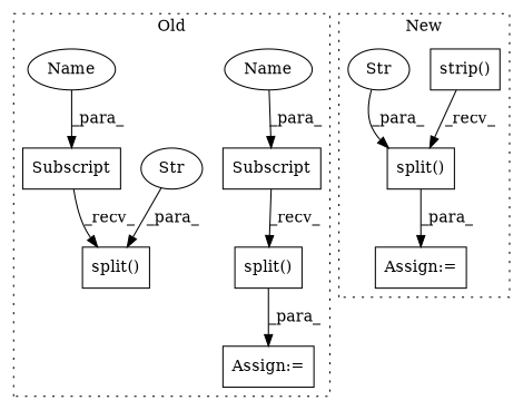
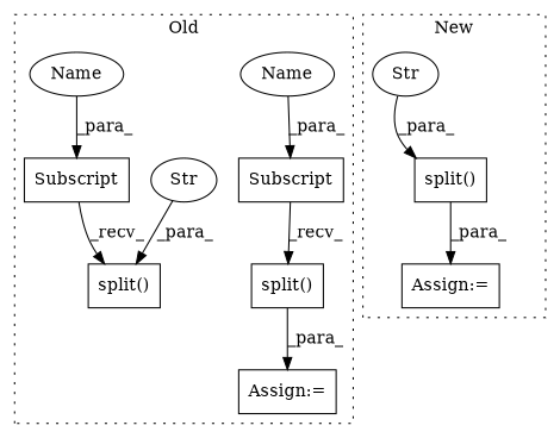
  digraph {
    node [a=75 l=3 shape=box]
    n1 [l="14,1" label="split()" s="1085,1102"]
    n2 [a=66 label=Str s=1099 shape=ellipse]
    n3 [l=15 label="split()" s=1127]
    n4 [a=63 l="7,0" label=Subscript s="1085,0"]
    n5 [a=68 label="Assign:=" s=1162]
    n6 [a=63 l="7,0" label=Subscript s="1127,0"]
    n7 [a=87 l=1 label=Name s=1132 shape=ellipse]
    n8 [a=87 l=1 label=Name s=1090 shape=ellipse]
-   n9 [l=11 label="strip()" s=1037]
    n10 [a=68 label="Assign:=" s=1079]
    n11 [l="18,1" label="split()" s="1037,1058"]
    n12 [a=66 label=Str s=1055 shape=ellipse]
    subgraph cluster_1 {
      label=Old
      style=dotted
      n1
      n2
      n3
      n4
      n5
      n6
      n7
      n8
    }
    subgraph cluster_2 {
      label=New
      style=dotted
-     n9
      n10
      n11
      n12
    }
    n2 -> n1 [label=_para_]
    n3 -> n5 [label=_para_]
    n4 -> n1 [label=_recv_]
    n6 -> n3 [label=_recv_]
    n7 -> n6 [label=_para_]
    n8 -> n4 [label=_para_]
-   n9 -> n11 [label=_recv_]
    n11 -> n10 [label=_para_]
    n12 -> n11 [label=_para_]
  }
